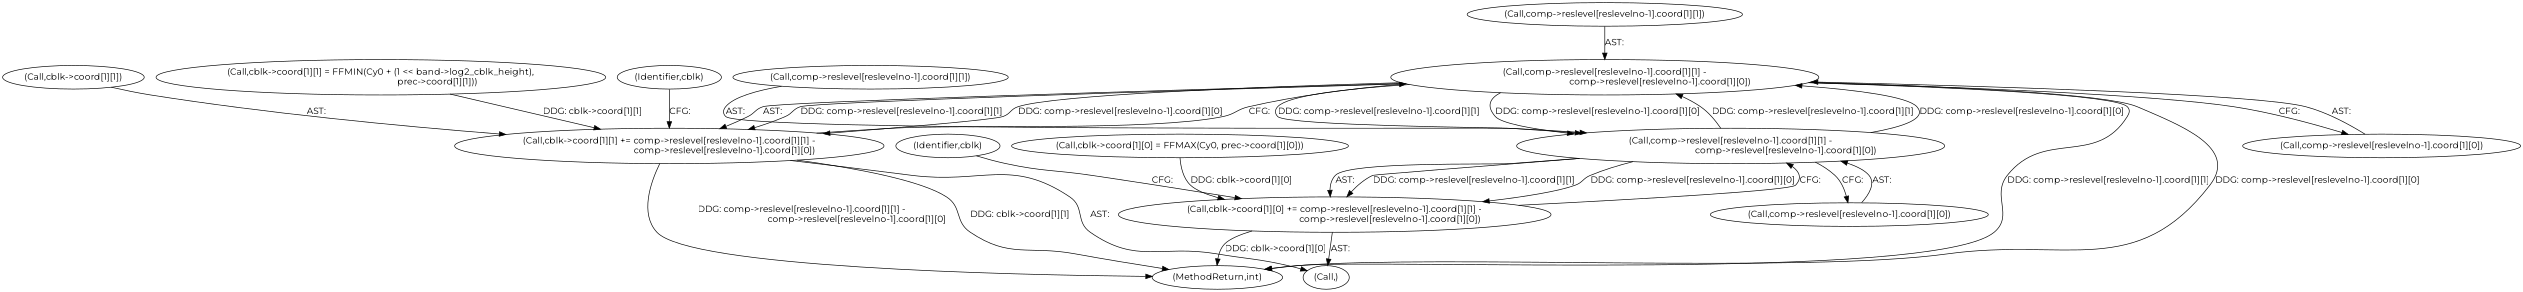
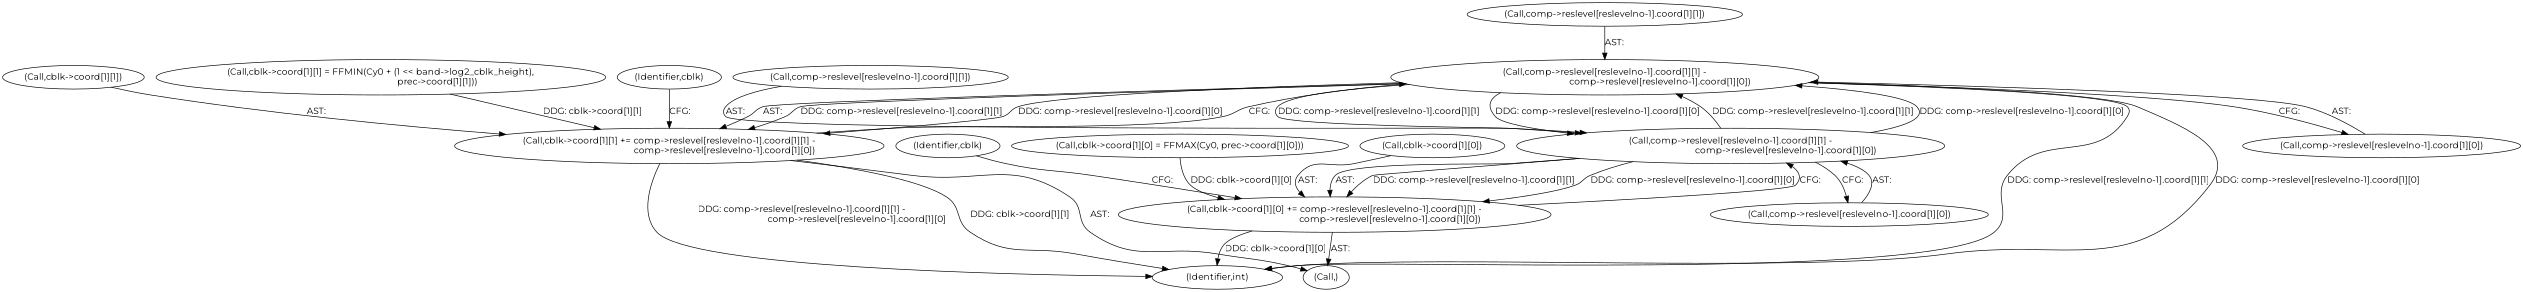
  digraph {
    fontname=Montserrat
    node [fontname=Montserrat]
    edge [fontname=Montserrat]
    n1 [label="(Call,comp->reslevel[reslevelno-1].coord[1][1] -\n                                             comp->reslevel[reslevelno-1].coord[1][0])"]
    n2 [label="(Call,comp->reslevel[reslevelno-1].coord[1][1] -\n                                             comp->reslevel[reslevelno-1].coord[1][0])"]
    n3 [label="(Call,cblk->coord[1][1] += comp->reslevel[reslevelno-1].coord[1][1] -\n                                             comp->reslevel[reslevelno-1].coord[1][0])"]
-   n4 [label="(MethodReturn,int)"]
+   n4 [label="(Identifier,int)"]
    n5 [label="(Call,comp->reslevel[reslevelno-1].coord[1][0])"]
    n6 [label="(Call,cblk->coord[1][0] += comp->reslevel[reslevelno-1].coord[1][1] -\n                                             comp->reslevel[reslevelno-1].coord[1][0])"]
    n7 [label="(Call,comp->reslevel[reslevelno-1].coord[1][0])"]
    n8 [label="(Call,)"]
    n9 [label="(Identifier,cblk)"]
    n10 [label="(Call,cblk->coord[1][1])"]
    n11 [label="(Call,comp->reslevel[reslevelno-1].coord[1][1])"]
    n12 [label="(Call,cblk->coord[1][0] = FFMAX(Cy0, prec->coord[1][0]))"]
    n13 [label="(Call,cblk->coord[1][1] = FFMIN(Cy0 + (1 << band->log2_cblk_height),\n                                              prec->coord[1][1]))"]
    n14 [label="(Identifier,cblk)"]
+   n15 [label="(Call,cblk->coord[1][0])"]
    n16 [label="(Call,comp->reslevel[reslevelno-1].coord[1][1])"]
    n1 -> n2 [label="DDG: comp->reslevel[reslevelno-1].coord[1][1]"]
    n1 -> n2 [label="DDG: comp->reslevel[reslevelno-1].coord[1][0]"]
    n1 -> n3 [label="AST: "]
    n1 -> n3 [label="DDG: comp->reslevel[reslevelno-1].coord[1][1]"]
    n1 -> n3 [label="DDG: comp->reslevel[reslevelno-1].coord[1][0]"]
    n1 -> n4 [label="DDG: comp->reslevel[reslevelno-1].coord[1][1]"]
    n1 -> n4 [label="DDG: comp->reslevel[reslevelno-1].coord[1][0]"]
    n1 -> n5 [label="CFG: "]
    n2 -> n1 [label="DDG: comp->reslevel[reslevelno-1].coord[1][1]"]
    n2 -> n1 [label="DDG: comp->reslevel[reslevelno-1].coord[1][0]"]
    n2 -> n6 [label="AST: "]
    n2 -> n6 [label="DDG: comp->reslevel[reslevelno-1].coord[1][1]"]
    n2 -> n6 [label="DDG: comp->reslevel[reslevelno-1].coord[1][0]"]
    n2 -> n7 [label="CFG: "]
    n3 -> n1 [label="CFG: "]
    n3 -> n4 [label="DDG: comp->reslevel[reslevelno-1].coord[1][1] -\n                                             comp->reslevel[reslevelno-1].coord[1][0]"]
    n3 -> n4 [label="DDG: cblk->coord[1][1]"]
    n3 -> n8 [label="AST: "]
    n5 -> n1 [label="AST: "]
    n6 -> n2 [label="CFG: "]
    n6 -> n4 [label="DDG: cblk->coord[1][0]"]
    n6 -> n8 [label="AST: "]
    n7 -> n2 [label="AST: "]
    n9 -> n6 [label="CFG: "]
    n10 -> n3 [label="AST: "]
    n11 -> n2 [label="AST: "]
    n12 -> n6 [label="DDG: cblk->coord[1][0]"]
    n13 -> n3 [label="DDG: cblk->coord[1][1]"]
    n14 -> n3 [label="CFG: "]
+   n15 -> n6 [label="AST: "]
    n16 -> n1 [label="AST: "]
  }
